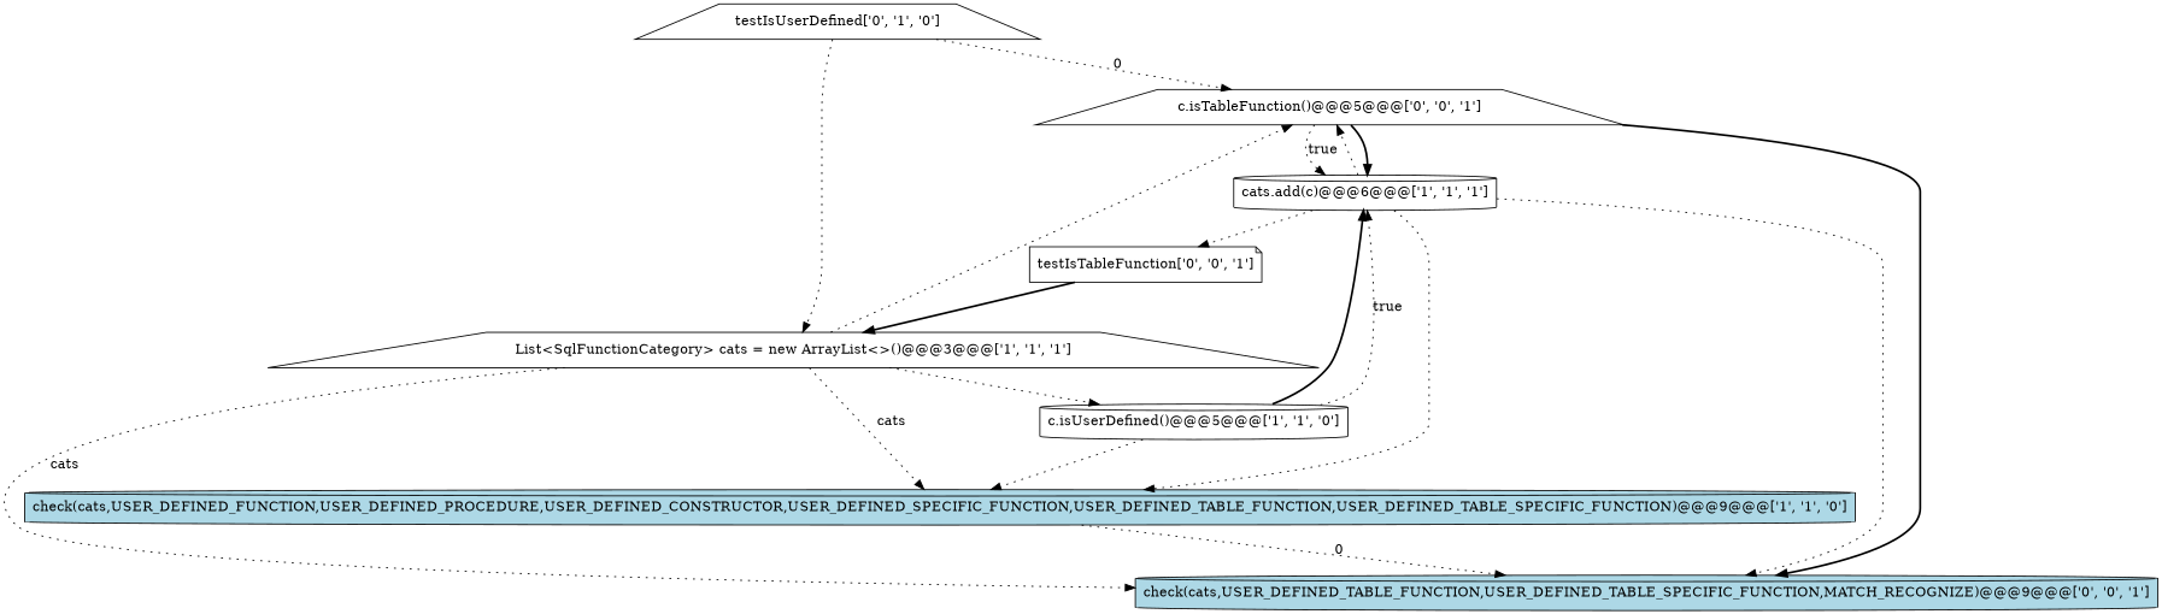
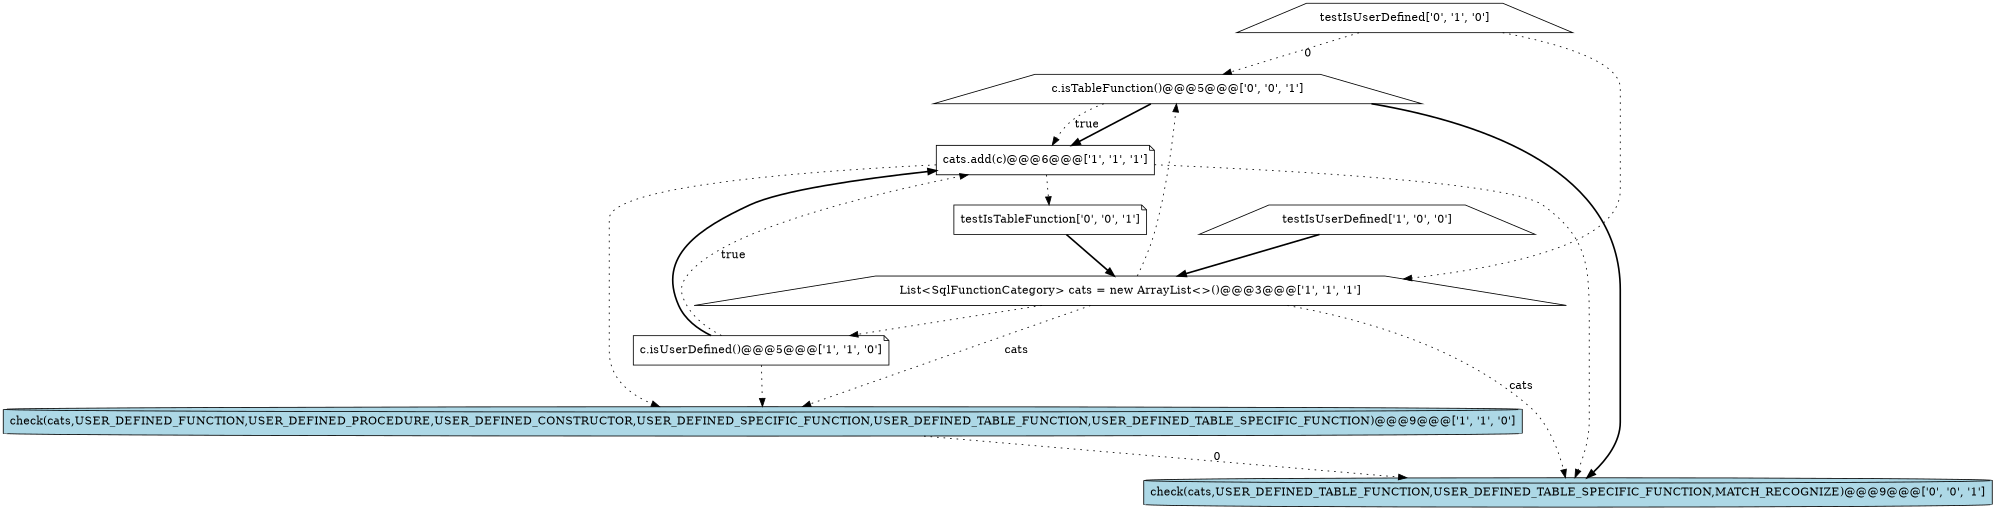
  digraph {
    node [fillcolor=white shape=trapezium style=filled]
    edge [style=dotted]
    n1 [fillcolor=lightblue label="check(cats,USER_DEFINED_FUNCTION,USER_DEFINED_PROCEDURE,USER_DEFINED_CONSTRUCTOR,USER_DEFINED_SPECIFIC_FUNCTION,USER_DEFINED_TABLE_FUNCTION,USER_DEFINED_TABLE_SPECIFIC_FUNCTION)@@@9@@@['1', '1', '0']" shape=cylinder]
    n2 [fillcolor=lightblue label="check(cats,USER_DEFINED_TABLE_FUNCTION,USER_DEFINED_TABLE_SPECIFIC_FUNCTION,MATCH_RECOGNIZE)@@@9@@@['0', '0', '1']" shape=cylinder]
    n3 [label="c.isTableFunction()@@@5@@@['0', '0', '1']"]
-   n4 [label="cats.add(c)@@@6@@@['1', '1', '1']" shape=cylinder]
+   n4 [label="cats.add(c)@@@6@@@['1', '1', '1']" shape=note]
    n5 [label="testIsTableFunction['0', '0', '1']" shape=note]
-   n6 [label="c.isUserDefined()@@@5@@@['1', '1', '0']" shape=cylinder]
+   n6 [label="c.isUserDefined()@@@5@@@['1', '1', '0']" shape=note]
    n7 [label="List<SqlFunctionCategory> cats = new ArrayList<>()@@@3@@@['1', '1', '1']"]
+   n8 [label="testIsUserDefined['1', '0', '0']"]
    n9 [label="testIsUserDefined['0', '1', '0']"]
    n1 -> n2 [label=0]
    n3 -> n2 [style=bold]
    n3 -> n4 [style=bold]
    n3 -> n4 [label=true]
    n4 -> n1
    n4 -> n2
-   n4 -> n3
    n4 -> n5
    n5 -> n7 [style=bold]
    n6 -> n1
    n6 -> n4 [label=true]
    n6 -> n4 [style=bold]
    n7 -> n1 [label=cats]
    n7 -> n2 [label=cats]
    n7 -> n3
    n7 -> n6
+   n8 -> n7 [style=bold]
    n9 -> n3 [label=0]
    n9 -> n7
  }
